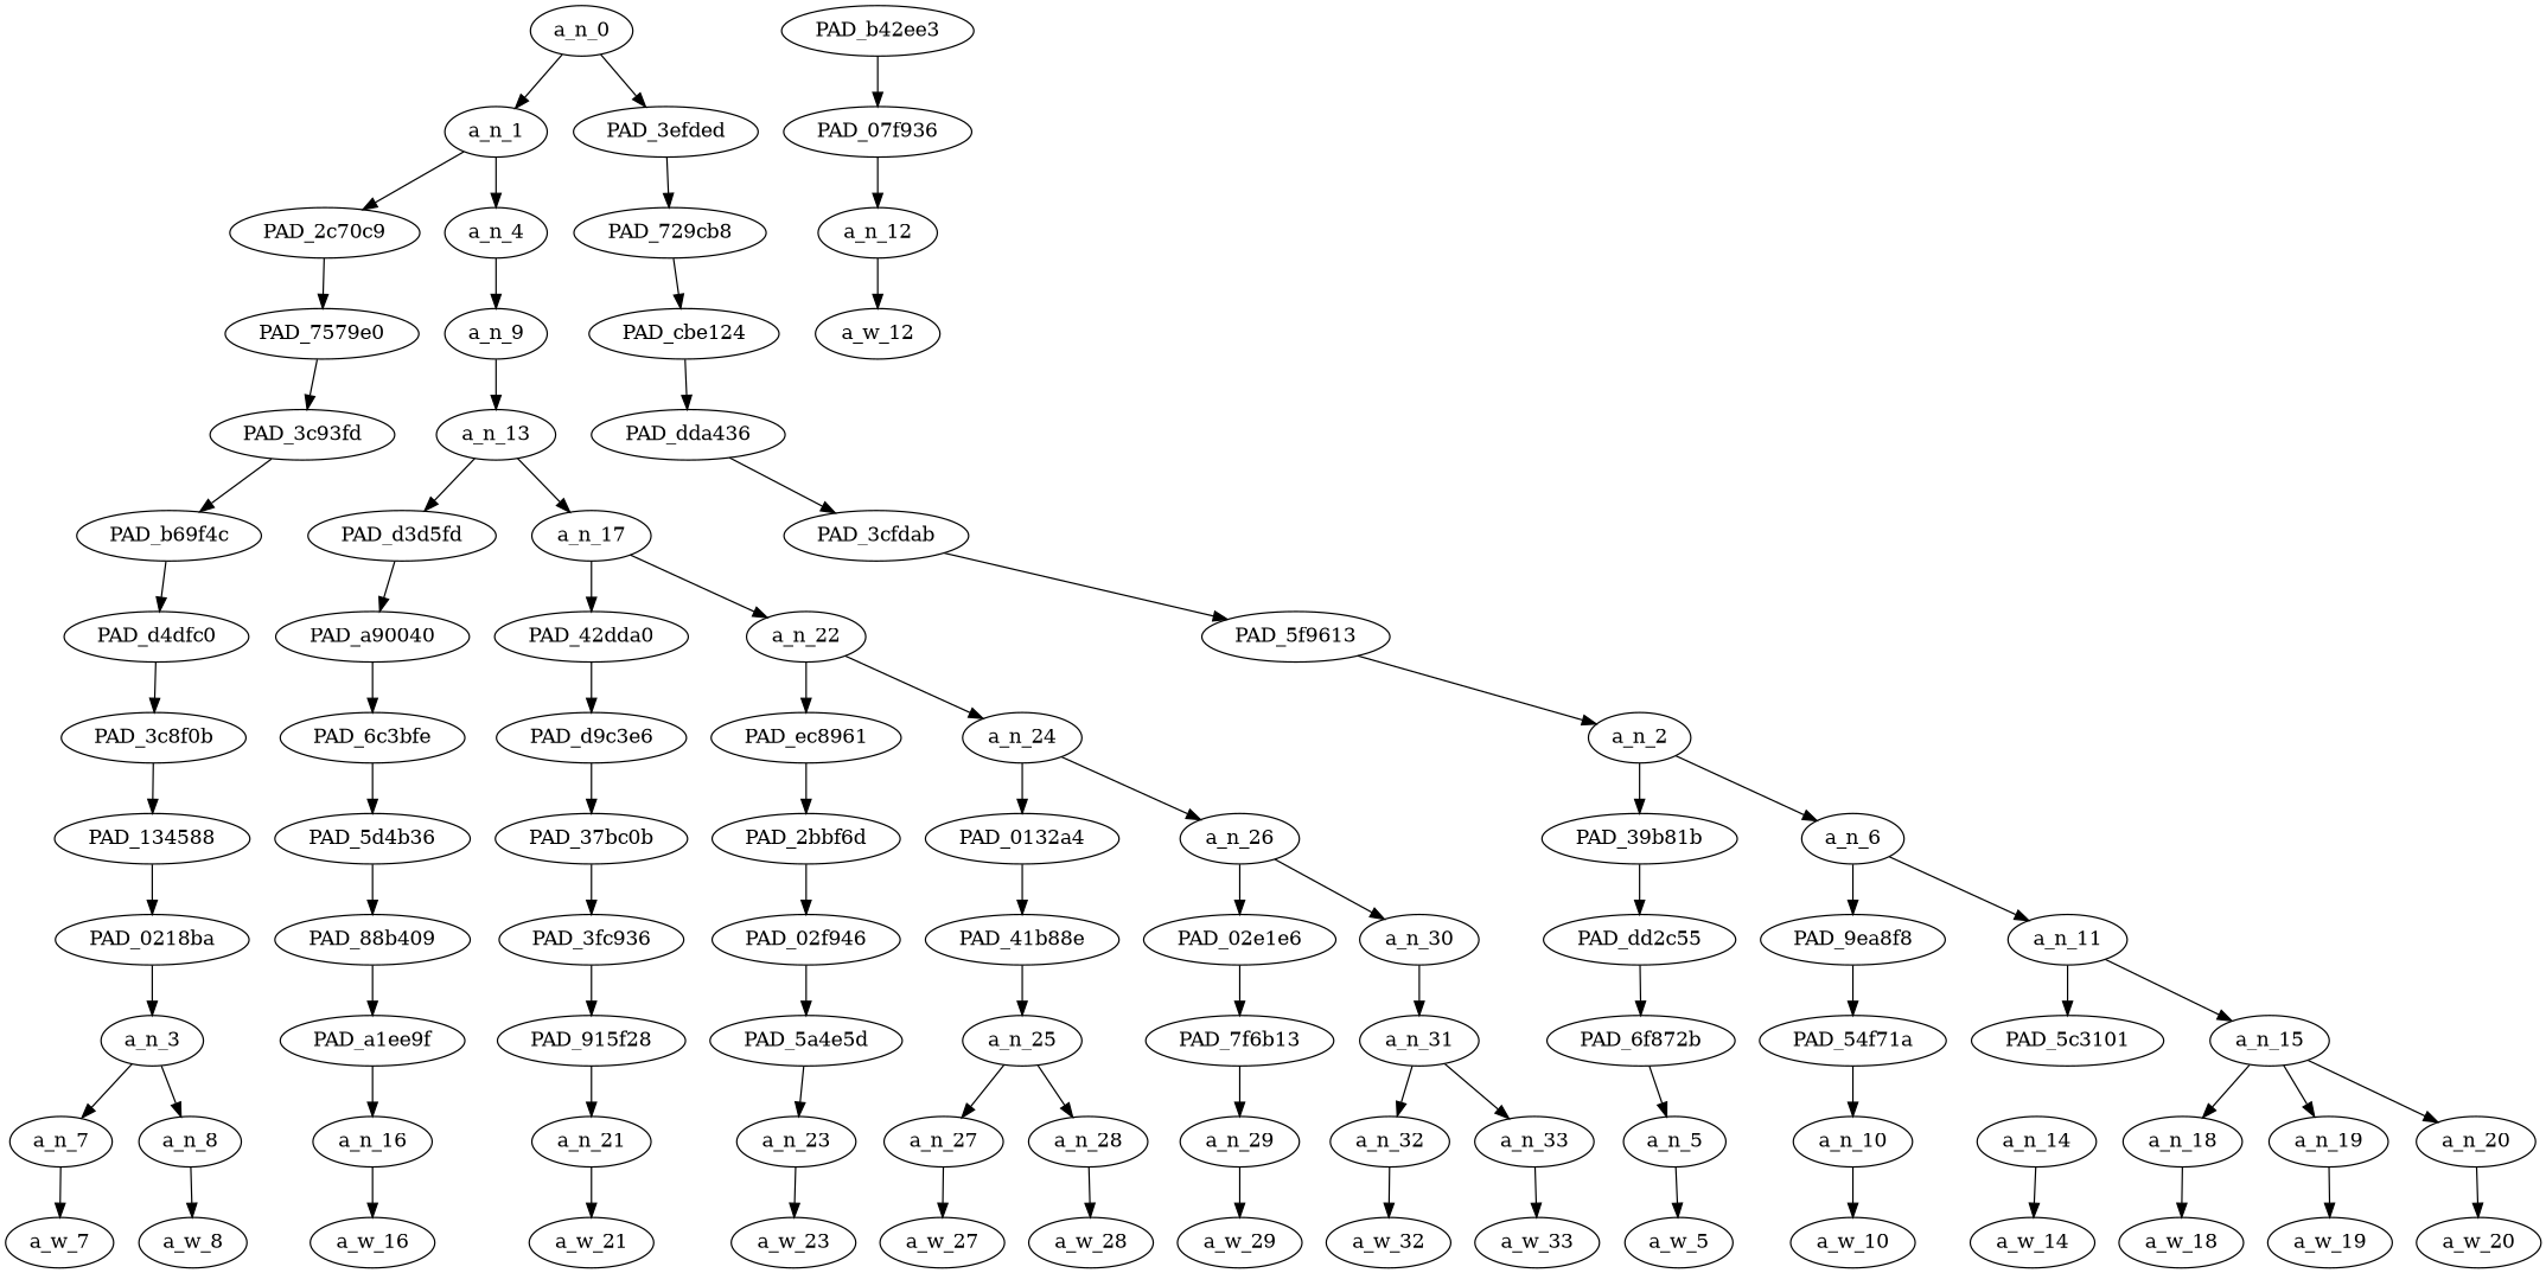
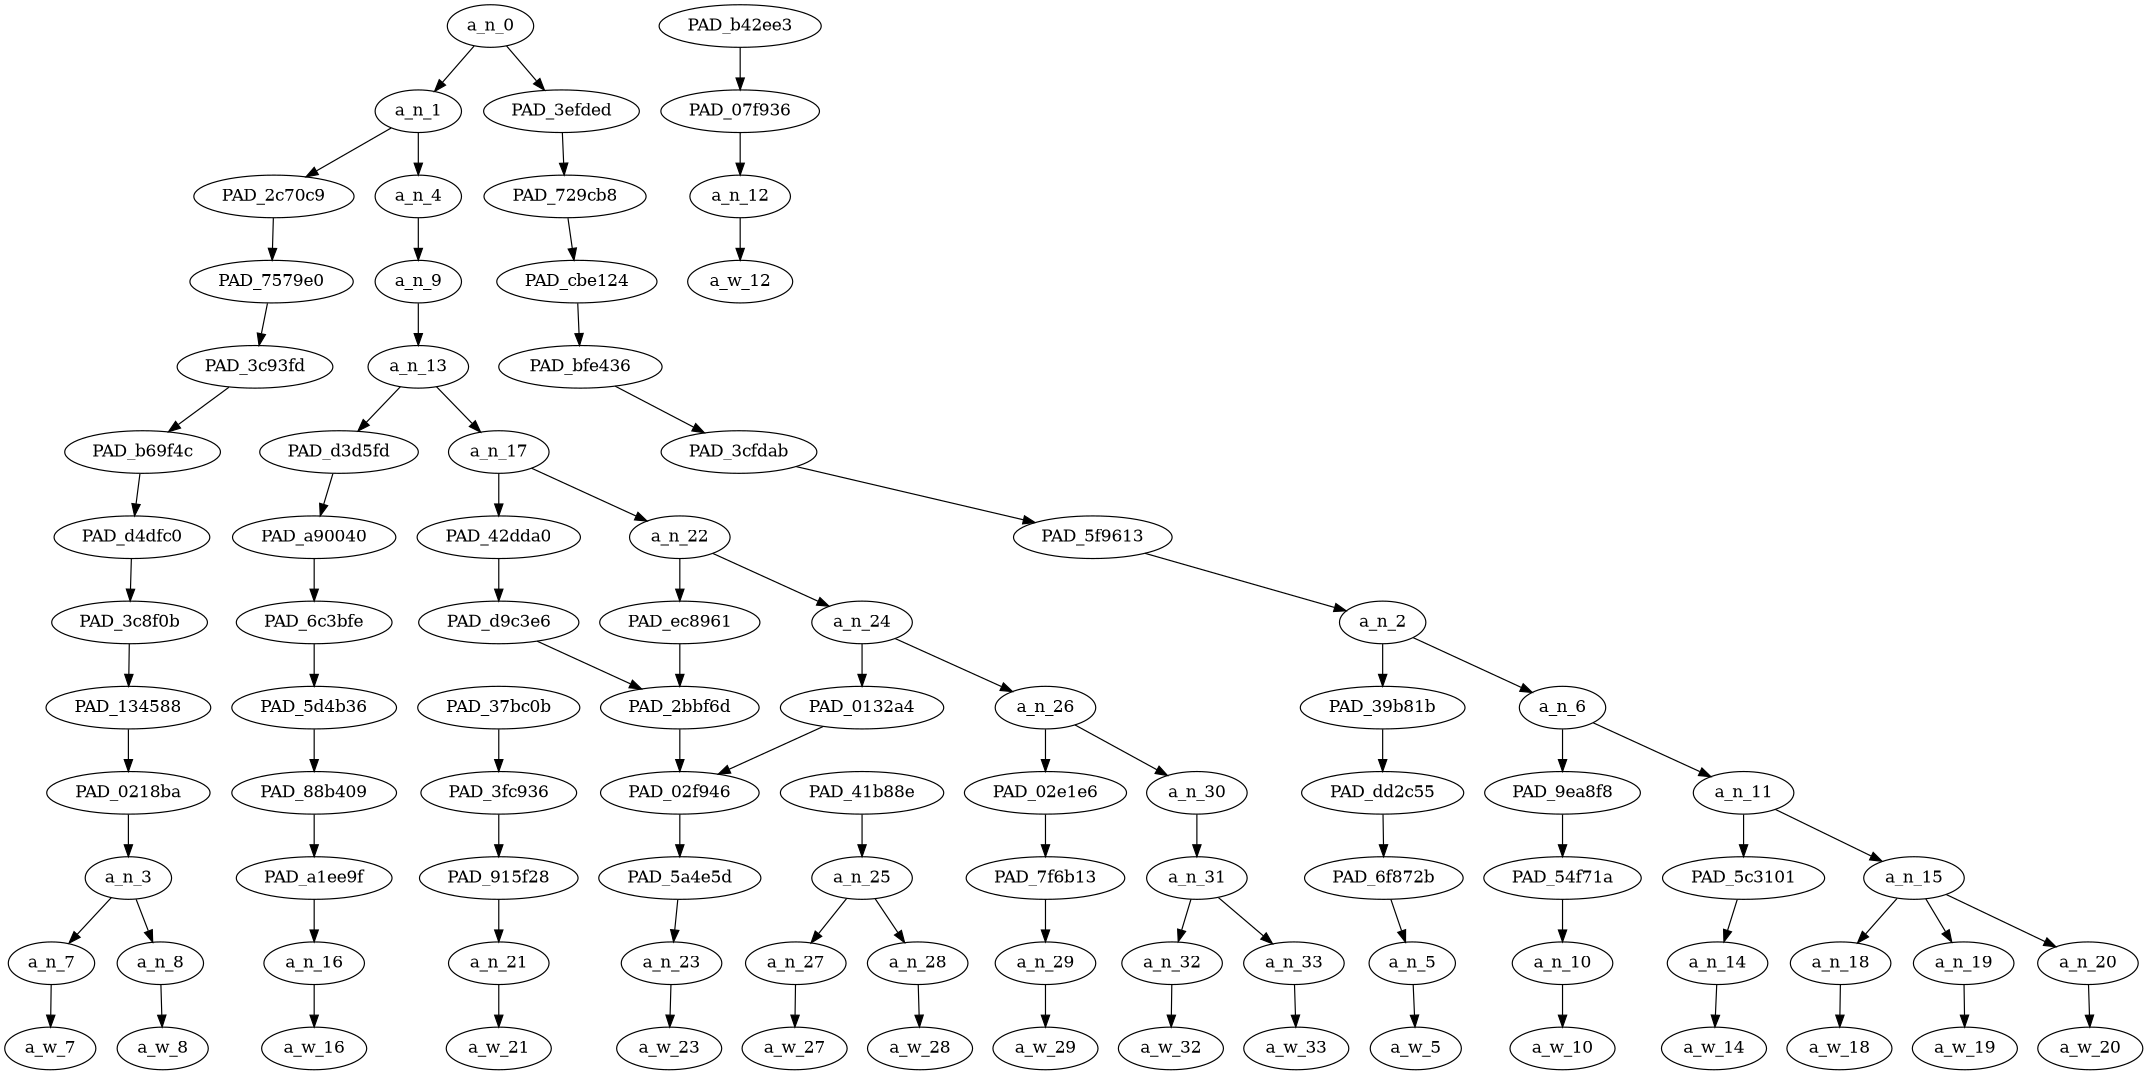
  strict digraph {
    node [div_dir=1 index=0 level=1 text_span="[0, 1]" value=0.07831180]
    a_n_0 [level=12 text_span="[0, 1, 2, 3, 4, 5, 6, 7, 8, 9, 10, 11, 12, 13, 14, 15, 16]" value=1.00000001]
    a_n_1 [level=11 text_span="[0, 1, 2, 3, 4, 5, 6, 7, 8, 9]" value=0.78870769]
    PAD_3efded [div_dir=-1 index=1 level=11 text_span="[10, 11, 12, 13, 14, 15, 16]" value=0.21116693]
    PAD_2c70c9 [div_dir=-1 level=10]
    a_n_4 [index=1 level=10 text_span="[2, 3, 4, 5, 6, 7, 8, 9]" value=0.71023182]
    PAD_729cb8 [div_dir=-1 index=2 level=10 text_span="[10, 11, 12, 13, 14, 15, 16]" value=0.21116693]
    PAD_7579e0 [div_dir=-1 level=9]
    a_n_9 [index=1 level=9 text_span="[2, 3, 4, 5, 6, 7, 8, 9]" value=0.71002444]
    PAD_cbe124 [div_dir=-1 index=2 level=9 text_span="[10, 11, 12, 13, 14, 15, 16]" value=0.21116693]
    PAD_3c93fd [div_dir=-1 level=8]
    a_n_13 [index=1 level=8 text_span="[2, 3, 4, 5, 6, 7, 8, 9]" value=0.70981706]
    PAD_b69f4c [div_dir=-1 level=7]
    PAD_d4dfc0 [div_dir=-1 level=6]
    PAD_3c8f0b [div_dir=-1 level=5]
    PAD_134588 [div_dir=-1 level=4]
    PAD_0218ba [div_dir=-1 level=3]
    a_n_3 [div_dir=-1 level=2]
    a_n_7 [div_dir=-1 text_span="[0]" value=0.04301324]
    a_n_8 [index=1 text_span="[1]" value=0.03522876]
    a_w_7 [div_dir=0 level=0 text_span="[0]" value=duke]
    a_w_8 [div_dir=0 index=1 level=0 text_span="[1]" value=bout]
    PAD_d3d5fd [index=1 level=7 text_span="[2]" value=0.02169207]
    a_n_17 [index=2 level=7 text_span="[3, 4, 5, 6, 7, 8, 9]" value=0.68791760]
    PAD_a90040 [index=1 level=6 text_span="[2]" value=0.02169207]
    PAD_42dda0 [index=2 level=6 text_span="[3]" value=0.03056502]
    a_n_22 [index=3 level=6 text_span="[4, 5, 6, 7, 8, 9]" value=0.65715985]
    PAD_6c3bfe [index=1 level=5 text_span="[2]" value=0.02169207]
    PAD_d9c3e6 [index=2 level=5 text_span="[3]" value=0.03056502]
    PAD_ec8961 [index=3 level=5 text_span="[4]" value=0.02171431]
    a_n_24 [index=4 level=5 text_span="[5, 6, 7, 8, 9]" value=0.63531233]
    PAD_5d4b36 [index=1 level=4 text_span="[2]" value=0.02169207]
    PAD_88b409 [index=1 level=3 text_span="[2]" value=0.02169207]
    PAD_a1ee9f [index=1 level=2 text_span="[2]" value=0.02169207]
    a_n_16 [index=2 text_span="[2]" value=0.02169207]
    a_w_16 [div_dir=0 index=2 level=0 text_span="[2]" value=to]
    PAD_37bc0b [index=2 level=4 text_span="[3]" value=0.03056502]
    PAD_2bbf6d [index=3 level=4 text_span="[4]" value=0.02171431]
    PAD_0132a4 [index=4 level=4 text_span="[5, 6]" value=0.35159189]
    a_n_26 [index=5 level=4 text_span="[7, 8, 9]" value=0.28359996]
    PAD_3fc936 [index=2 level=3 text_span="[3]" value=0.03056502]
    PAD_915f28 [index=2 level=2 text_span="[3]" value=0.03056502]
    a_n_21 [index=3 text_span="[3]" value=0.03056502]
    a_w_21 [div_dir=0 index=3 level=0 text_span="[3]" value=fall]
    PAD_02f946 [index=3 level=3 text_span="[4]" value=0.02171431]
    PAD_41b88e [index=4 level=3 text_span="[5, 6]" value=0.35159189]
    PAD_02e1e6 [index=5 level=3 text_span="[7]" value=0.06328616]
    a_n_30 [div_dir=-1 index=6 level=3 text_span="[8, 9]" value=0.22025226]
    PAD_5a4e5d [index=3 level=2 text_span="[4]" value=0.02171431]
    a_n_23 [index=4 text_span="[4]" value=0.02171431]
    a_w_23 [div_dir=0 index=4 level=0 text_span="[4]" value=to1]
    a_n_25 [index=4 level=2 text_span="[5, 6]" value=0.35159189]
    PAD_7f6b13 [index=5 level=2 text_span="[7]" value=0.06328616]
    a_n_31 [div_dir=-1 index=6 level=2 text_span="[8, 9]" value=0.22013699]
    a_n_27 [index=5 text_span="[5]" value=0.03809902]
    a_n_28 [index=6 text_span="[6]" value=0.31337640]
    a_w_27 [div_dir=0 index=5 level=0 text_span="[5]" value=a]
    a_w_28 [div_dir=0 index=6 level=0 text_span="[6]" value=nigga]
    a_n_29 [index=7 text_span="[7]" value=0.06328616]
    a_n_32 [div_dir=-1 index=8 text_span="[8]" value=0.15849495]
    a_n_33 [index=9 text_span="[9]" value=0.06152677]
    a_w_29 [div_dir=0 index=7 level=0 text_span="[7]" value=named]
    a_w_32 [div_dir=0 index=8 level=0 text_span="[8]" value=tacko]
    a_w_33 [div_dir=0 index=9 level=0 text_span="[9]" value=ucf]
-   PAD_bfe436 [div_dir=-1 index=2 level=8 text_span="[10, 11, 12, 13, 14, 15, 16]" value=0.21116693 label=PAD_dda436]
+   PAD_bfe436 [div_dir=-1 index=2 level=8 text_span="[10, 11, 12, 13, 14, 15, 16]" value=0.21116693]
    PAD_3cfdab [div_dir=-1 index=3 level=7 text_span="[10, 11, 12, 13, 14, 15, 16]" value=0.21116693]
    PAD_5f9613 [div_dir=-1 index=4 level=6 text_span="[10, 11, 12, 13, 14, 15, 16]" value=0.21116693]
    a_n_2 [div_dir=-1 index=5 level=5 text_span="[10, 11, 12, 13, 14, 15, 16]" value=0.21116693]
    PAD_39b81b [div_dir=-1 index=6 level=4 text_span="[10]" value=0.02728736]
    a_n_6 [div_dir=-1 index=7 level=4 text_span="[11, 12, 13, 14, 15, 16]" value=0.18387336]
    PAD_dd2c55 [div_dir=-1 index=7 level=3 text_span="[10]" value=0.02728736]
    PAD_9ea8f8 [div_dir=-1 index=8 level=3 text_span="[11]" value=0.03018197]
    a_n_11 [index=9 level=3 text_span="[12, 13, 14, 15]" value=0.10704621]
    PAD_6f872b [div_dir=-1 index=7 level=2 text_span="[10]" value=0.02728736]
    PAD_54f71a [div_dir=-1 index=8 level=2 text_span="[11]" value=0.03018197]
    PAD_b42ee3 [index=10 level=3 text_span="[16]" value=0.04664182]
    PAD_07f936 [index=11 level=2 text_span="[16]" value=0.04664182]
    PAD_5c3101 [index=9 level=2 text_span="[12]" value=0.01809286]
    a_n_15 [div_dir=-1 index=10 level=2 text_span="[13, 14, 15]" value=0.08894539]
    a_n_5 [div_dir=-1 index=10 text_span="[10]" value=0.02728736]
    a_w_5 [div_dir=0 index=10 level=0 text_span="[10]" value=has]
    a_n_10 [div_dir=-1 index=11 text_span="[11]" value=0.03018197]
    a_n_12 [index=16 text_span="[16]" value=0.04664182]
    a_n_14 [index=12 text_span="[12]" value=0.01809286]
    a_n_18 [index=13 text_span="[13]" value=0.01833072]
    a_n_19 [index=14 text_span="[14]" value=0.03398416]
    a_n_20 [div_dir=-1 index=15 text_span="[15]" value=0.03662169]
    a_w_10 [div_dir=0 index=11 level=0 text_span="[11]" value=duke1]
    a_w_12 [div_dir=0 index=16 level=0 text_span="[16]" value=lol]
    a_w_14 [div_dir=0 index=12 level=0 text_span="[12]" value=in]
    a_w_18 [div_dir=0 index=13 level=0 text_span="[13]" value=a1]
    a_w_19 [div_dir=0 index=14 level=0 text_span="[14]" value=submission]
    a_w_20 [div_dir=0 index=15 level=0 text_span="[15]" value=ufc]
    a_n_0 -> a_n_1
    a_n_0 -> PAD_3efded
    a_n_1 -> PAD_2c70c9
    a_n_1 -> a_n_4
    PAD_3efded -> PAD_729cb8
    PAD_2c70c9 -> PAD_7579e0
    a_n_4 -> a_n_9
    PAD_729cb8 -> PAD_cbe124
    PAD_7579e0 -> PAD_3c93fd
    a_n_9 -> a_n_13
    PAD_cbe124 -> PAD_bfe436
    PAD_3c93fd -> PAD_b69f4c
    a_n_13 -> PAD_d3d5fd
    a_n_13 -> a_n_17
    PAD_b69f4c -> PAD_d4dfc0
    PAD_d4dfc0 -> PAD_3c8f0b
    PAD_3c8f0b -> PAD_134588
    PAD_134588 -> PAD_0218ba
    PAD_0218ba -> a_n_3
    a_n_3 -> a_n_7
    a_n_3 -> a_n_8
    a_n_7 -> a_w_7
    a_n_8 -> a_w_8
    PAD_d3d5fd -> PAD_a90040
    a_n_17 -> PAD_42dda0
    a_n_17 -> a_n_22
    PAD_a90040 -> PAD_6c3bfe
    PAD_42dda0 -> PAD_d9c3e6
    a_n_22 -> PAD_ec8961
    a_n_22 -> a_n_24
    PAD_6c3bfe -> PAD_5d4b36
-   PAD_d9c3e6 -> PAD_37bc0b
+   PAD_d9c3e6 -> PAD_2bbf6d
    PAD_ec8961 -> PAD_2bbf6d
    a_n_24 -> PAD_0132a4
    a_n_24 -> a_n_26
    PAD_5d4b36 -> PAD_88b409
    PAD_88b409 -> PAD_a1ee9f
    PAD_a1ee9f -> a_n_16
    a_n_16 -> a_w_16
    PAD_37bc0b -> PAD_3fc936
    PAD_2bbf6d -> PAD_02f946
-   PAD_0132a4 -> PAD_41b88e
+   PAD_0132a4 -> PAD_02f946
    a_n_26 -> PAD_02e1e6
    a_n_26 -> a_n_30
    PAD_3fc936 -> PAD_915f28
    PAD_915f28 -> a_n_21
    a_n_21 -> a_w_21
    PAD_02f946 -> PAD_5a4e5d
    PAD_41b88e -> a_n_25
    PAD_02e1e6 -> PAD_7f6b13
    a_n_30 -> a_n_31
    PAD_5a4e5d -> a_n_23
    a_n_23 -> a_w_23
    a_n_25 -> a_n_27
    a_n_25 -> a_n_28
    PAD_7f6b13 -> a_n_29
    a_n_31 -> a_n_32
    a_n_31 -> a_n_33
    a_n_27 -> a_w_27
    a_n_28 -> a_w_28
    a_n_29 -> a_w_29
    a_n_32 -> a_w_32
    a_n_33 -> a_w_33
    PAD_bfe436 -> PAD_3cfdab
    PAD_3cfdab -> PAD_5f9613
    PAD_5f9613 -> a_n_2
    a_n_2 -> PAD_39b81b
    a_n_2 -> a_n_6
    PAD_39b81b -> PAD_dd2c55
    a_n_6 -> PAD_9ea8f8
    a_n_6 -> a_n_11
    PAD_dd2c55 -> PAD_6f872b
    PAD_9ea8f8 -> PAD_54f71a
    a_n_11 -> PAD_5c3101
    a_n_11 -> a_n_15
    PAD_6f872b -> a_n_5
    PAD_54f71a -> a_n_10
    PAD_b42ee3 -> PAD_07f936
    PAD_07f936 -> a_n_12
+   PAD_5c3101 -> a_n_14
    a_n_15 -> a_n_18
    a_n_15 -> a_n_19
    a_n_15 -> a_n_20
    a_n_5 -> a_w_5
    a_n_10 -> a_w_10
    a_n_12 -> a_w_12
    a_n_14 -> a_w_14
    a_n_18 -> a_w_18
    a_n_19 -> a_w_19
    a_n_20 -> a_w_20
  }
